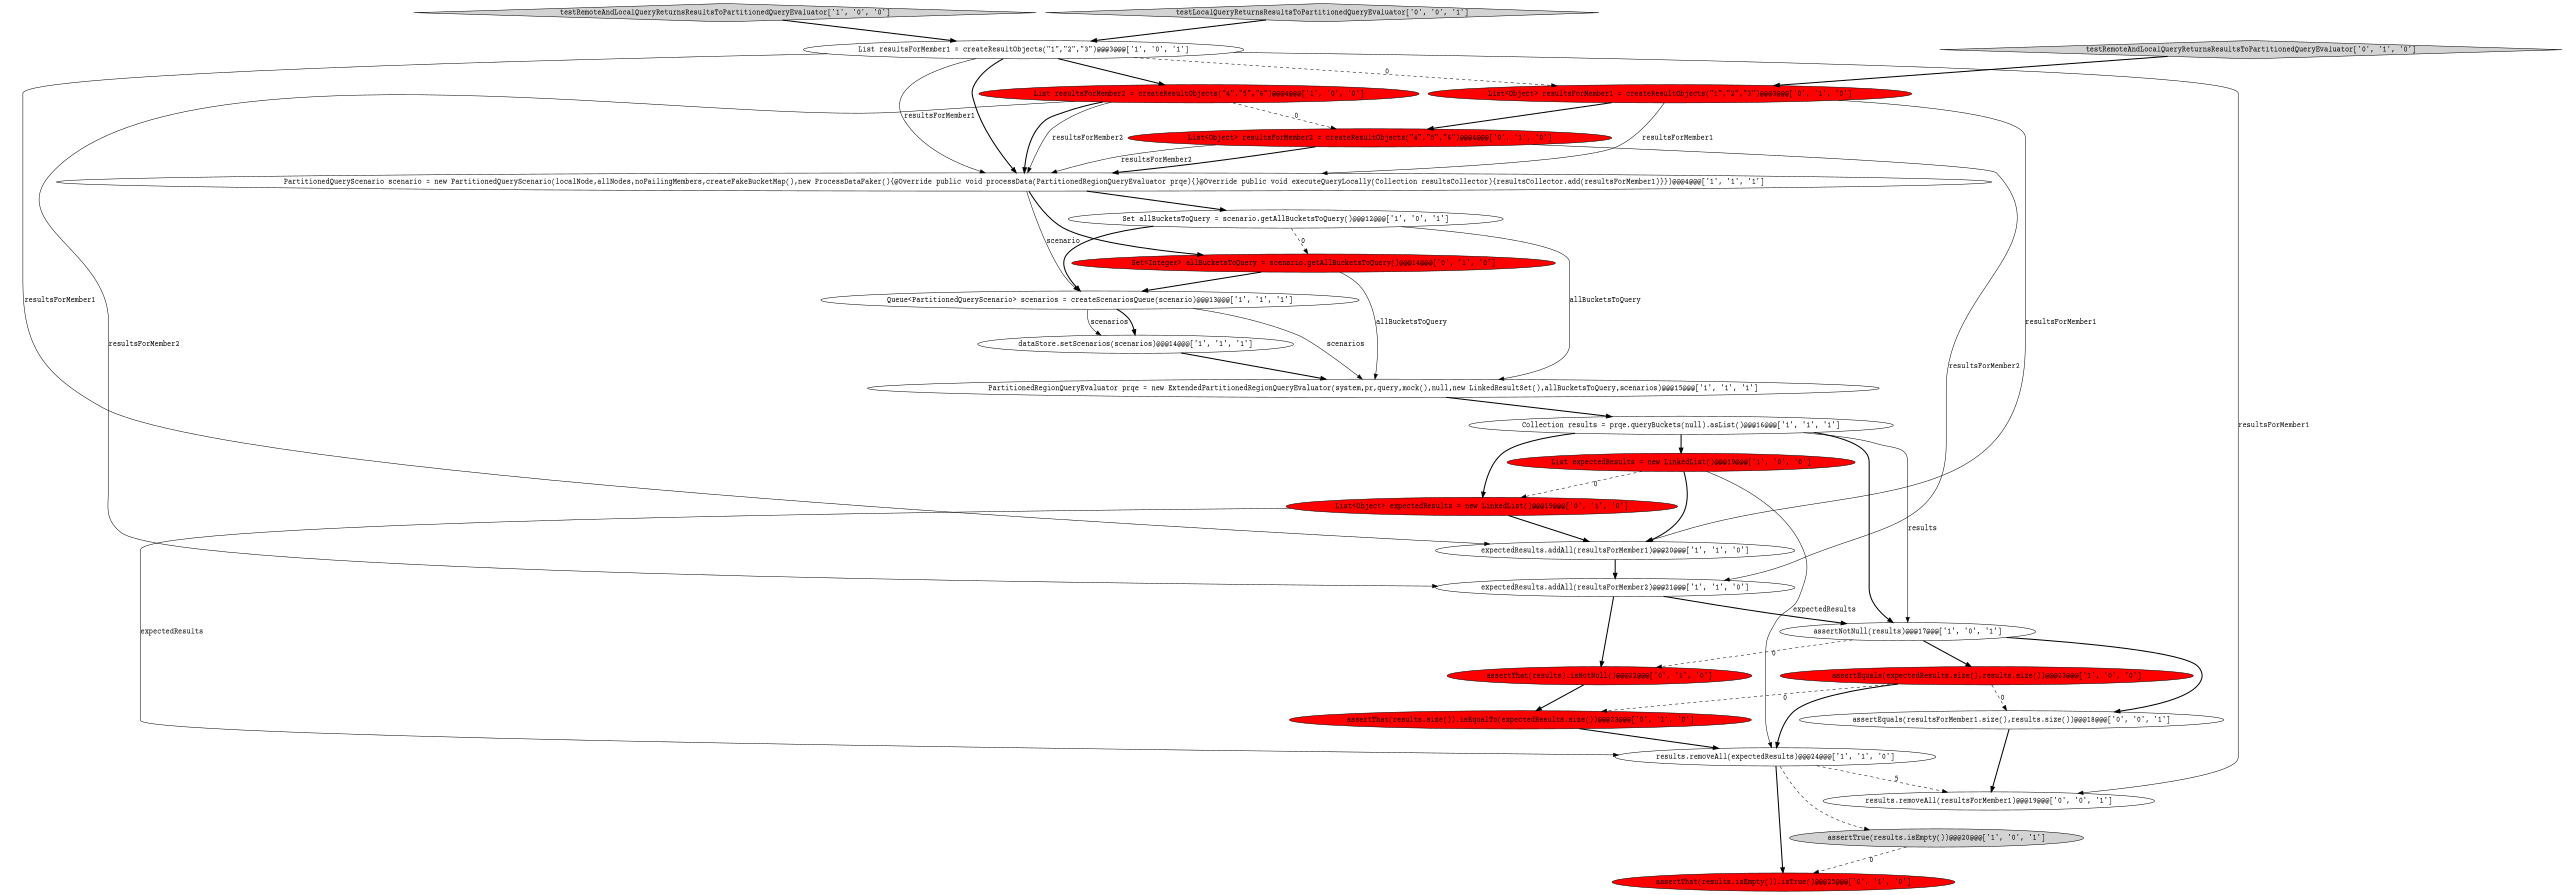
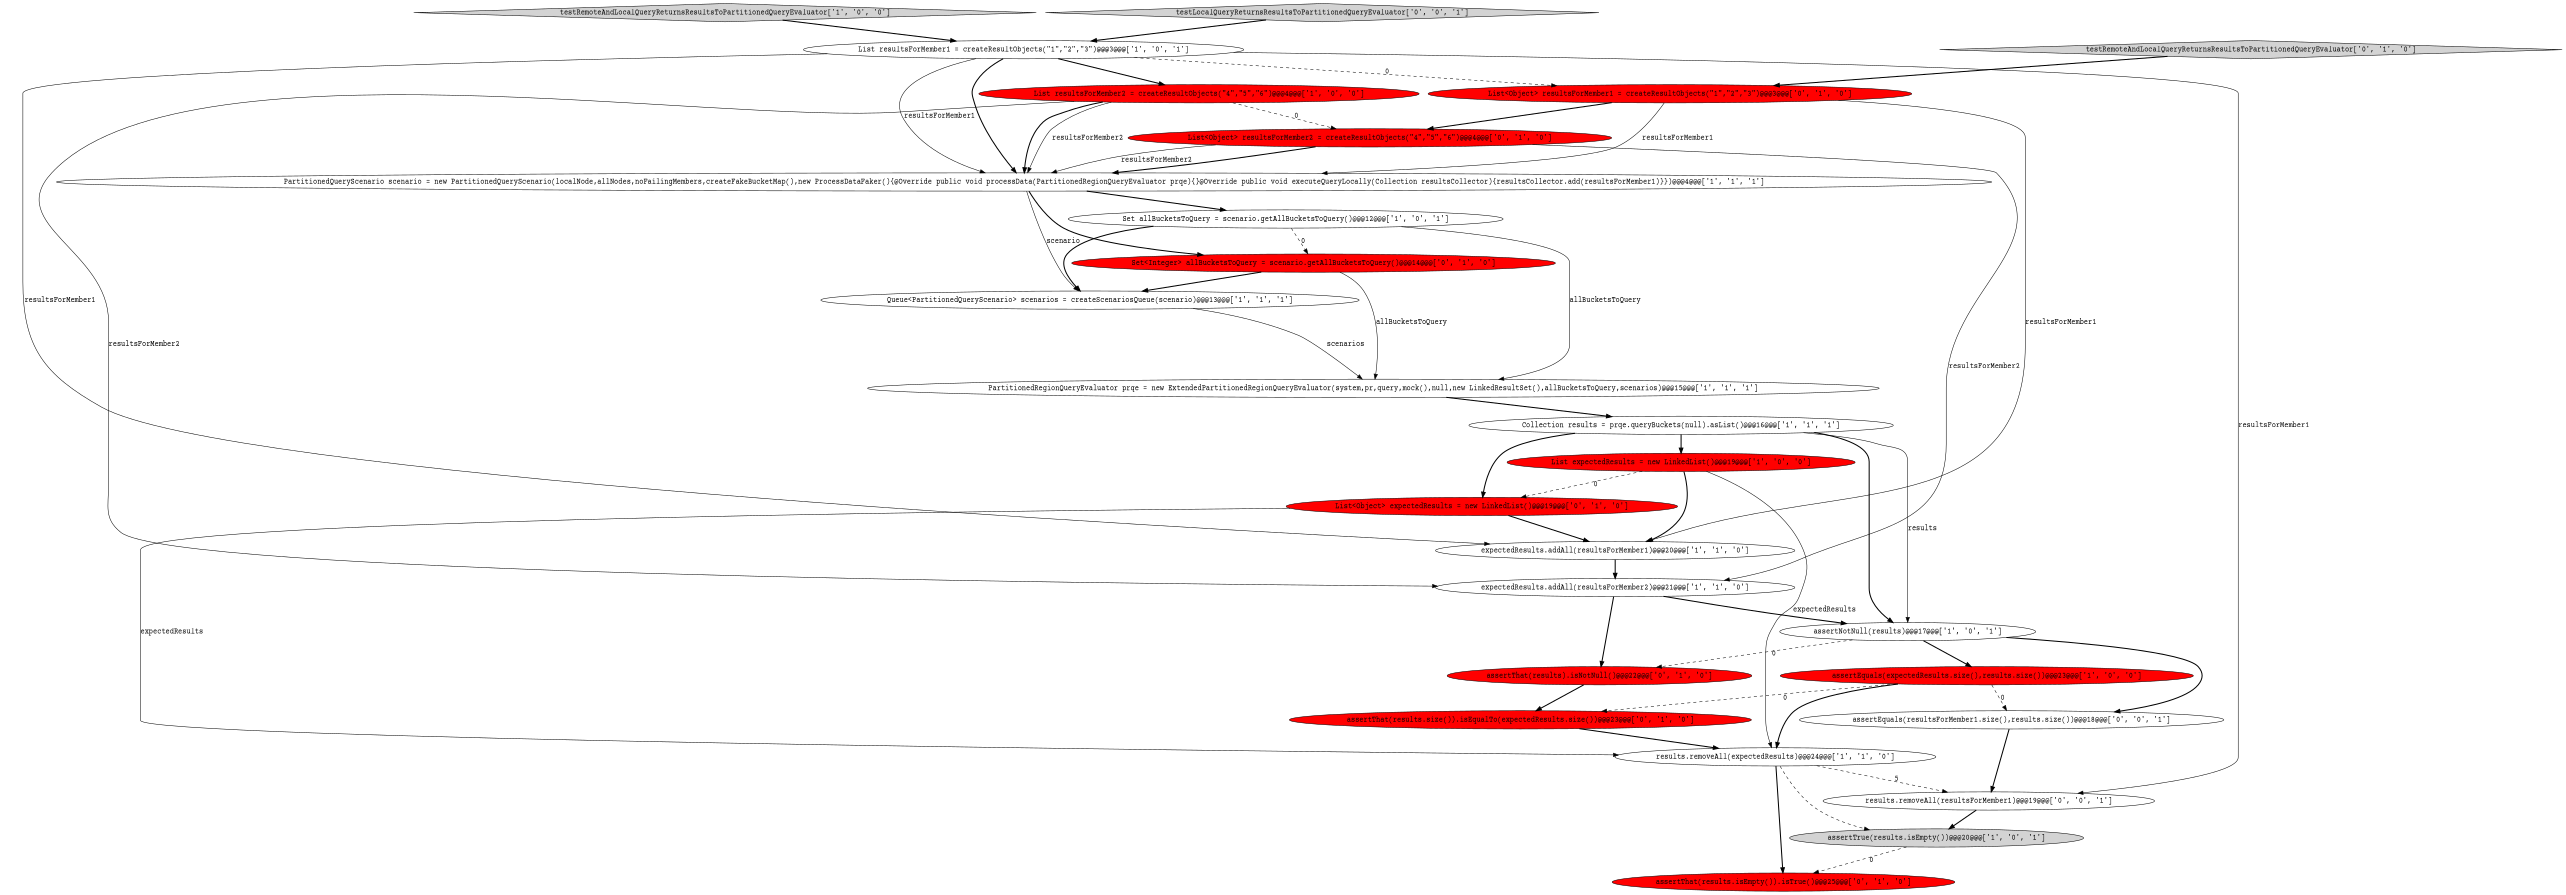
  digraph {
    fontname="Courier Prime"
    node [fillcolor=white fontname="Courier Prime" shape=ellipse style=filled]
    edge [fontname="Courier Prime" style=bold]
    n1 [fillcolor=red label="assertThat(results.isEmpty()).isTrue()@@@25@@@['0', '1', '0']"]
    n2 [fillcolor=lightgray label="testRemoteAndLocalQueryReturnsResultsToPartitionedQueryEvaluator['0', '1', '0']" shape=diamond]
    n3 [fillcolor=red label="List<Object> resultsForMember1 = createResultObjects(\"1\",\"2\",\"3\")@@@3@@@['0', '1', '0']"]
    n4 [label="PartitionedQueryScenario scenario = new PartitionedQueryScenario(localNode,allNodes,noFailingMembers,createFakeBucketMap(),new ProcessDataFaker(){@Override public void processData(PartitionedRegionQueryEvaluator prqe){}@Override public void executeQueryLocally(Collection resultsCollector){resultsCollector.add(resultsForMember1)}})@@@4@@@['1', '1', '1']"]
    n5 [fillcolor=red label="List<Object> resultsForMember2 = createResultObjects(\"4\",\"5\",\"6\")@@@4@@@['0', '1', '0']"]
    n6 [label="expectedResults.addAll(resultsForMember1)@@@20@@@['1', '1', '0']"]
    n7 [label="Set allBucketsToQuery = scenario.getAllBucketsToQuery()@@@12@@@['1', '0', '1']"]
    n8 [label="Queue<PartitionedQueryScenario> scenarios = createScenariosQueue(scenario)@@@13@@@['1', '1', '1']"]
    n9 [fillcolor=red label="Set<Integer> allBucketsToQuery = scenario.getAllBucketsToQuery()@@@14@@@['0', '1', '0']"]
    n10 [label="PartitionedRegionQueryEvaluator prqe = new ExtendedPartitionedRegionQueryEvaluator(system,pr,query,mock(),null,new LinkedResultSet(),allBucketsToQuery,scenarios)@@@15@@@['1', '1', '1']"]
-   n11 [label="dataStore.setScenarios(scenarios)@@@14@@@['1', '1', '1']"]
    n12 [label="expectedResults.addAll(resultsForMember2)@@@21@@@['1', '1', '0']"]
    n13 [fillcolor=red label="assertThat(results).isNotNull()@@@22@@@['0', '1', '0']"]
    n14 [label="assertNotNull(results)@@@17@@@['1', '0', '1']"]
    n15 [fillcolor=red label="assertThat(results.size()).isEqualTo(expectedResults.size())@@@23@@@['0', '1', '0']"]
    n16 [fillcolor=red label="assertEquals(expectedResults.size(),results.size())@@@23@@@['1', '0', '0']"]
    n17 [label="assertEquals(resultsForMember1.size(),results.size())@@@18@@@['0', '0', '1']"]
    n18 [label="Collection results = prqe.queryBuckets(null).asList()@@@16@@@['1', '1', '1']"]
    n19 [fillcolor=lightgray label="testRemoteAndLocalQueryReturnsResultsToPartitionedQueryEvaluator['1', '0', '0']" shape=diamond]
    n20 [label="List resultsForMember1 = createResultObjects(\"1\",\"2\",\"3\")@@@3@@@['1', '0', '1']"]
    n21 [fillcolor=red label="List resultsForMember2 = createResultObjects(\"4\",\"5\",\"6\")@@@4@@@['1', '0', '0']"]
    n22 [label="results.removeAll(resultsForMember1)@@@19@@@['0', '0', '1']"]
    n23 [fillcolor=red label="List expectedResults = new LinkedList()@@@19@@@['1', '0', '0']"]
    n24 [fillcolor=red label="List<Object> expectedResults = new LinkedList()@@@19@@@['0', '1', '0']"]
    n25 [label="results.removeAll(expectedResults)@@@24@@@['1', '1', '0']"]
    n26 [fillcolor=lightgray label="assertTrue(results.isEmpty())@@@20@@@['1', '0', '1']"]
    n27 [fillcolor=lightgray label="testLocalQueryReturnsResultsToPartitionedQueryEvaluator['0', '0', '1']" shape=diamond]
    n2 -> n3
    n3 -> n4 [label=resultsForMember1 style=solid]
    n3 -> n5
    n3 -> n6 [label=resultsForMember1 style=solid]
    n4 -> n7
    n4 -> n8 [label=scenario style=solid]
    n4 -> n9
    n5 -> n4
    n5 -> n4 [label=resultsForMember2 style=solid]
    n5 -> n12 [label=resultsForMember2 style=solid]
    n6 -> n12
    n7 -> n8
    n7 -> n9 [label=0 style=dashed]
    n7 -> n10 [label=allBucketsToQuery style=solid]
    n8 -> n10 [label=scenarios style=solid]
-   n8 -> n11 [label=scenarios style=solid]
-   n8 -> n11
    n9 -> n8
    n9 -> n10 [label=allBucketsToQuery style=solid]
    n10 -> n18
-   n11 -> n10
    n12 -> n13
    n12 -> n14
    n13 -> n15
    n14 -> n13 [label=0 style=dashed]
    n14 -> n16
    n14 -> n17
    n15 -> n25
    n16 -> n15 [label=0 style=dashed]
    n16 -> n17 [label=0 style=dashed]
    n16 -> n25
    n17 -> n22
    n18 -> n14 [label=results style=solid]
    n18 -> n14
    n18 -> n23
    n18 -> n24
    n19 -> n20
    n20 -> n3 [label=0 style=dashed]
    n20 -> n4
    n20 -> n4 [label=resultsForMember1 style=solid]
    n20 -> n6 [label=resultsForMember1 style=solid]
    n20 -> n21
    n20 -> n22 [label=resultsForMember1 style=solid]
    n21 -> n4 [label=resultsForMember2 style=solid]
    n21 -> n4
    n21 -> n5 [label=0 style=dashed]
    n21 -> n12 [label=resultsForMember2 style=solid]
+   n22 -> n26
    n23 -> n6
    n23 -> n24 [label=0 style=dashed]
    n23 -> n25 [label=expectedResults style=solid]
    n24 -> n6
    n24 -> n25 [label=expectedResults style=solid]
    n25 -> n1
    n25 -> n22 [label=5 style=dashed]
    n25 -> n26 [style=dashed]
    n26 -> n1 [label=0 style=dashed]
    n27 -> n20
  }
